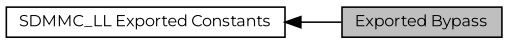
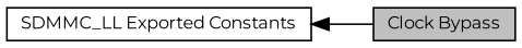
  digraph {
    rankdir=LR
    fontname=Montserrat
    node [color=black fontname=Montserrat fontsize=10 shape=record style=filled]
    n1 [fillcolor=white height=0.2 label="SDMMC_LL Exported Constants" width=0.4]
-   n2 [fillcolor=grey75 fontcolor=black height=0.2 label="Exported Bypass" width=0.4]
+   n2 [fillcolor=grey75 fontcolor=black height=0.2 label="Clock Bypass" width=0.4]
    n1 -> n2 [dir=back fontname=Montserrat fontsize=10 labelfontname=Helvetica labelfontsize=10 shape=plaintext style=solid]
  }
